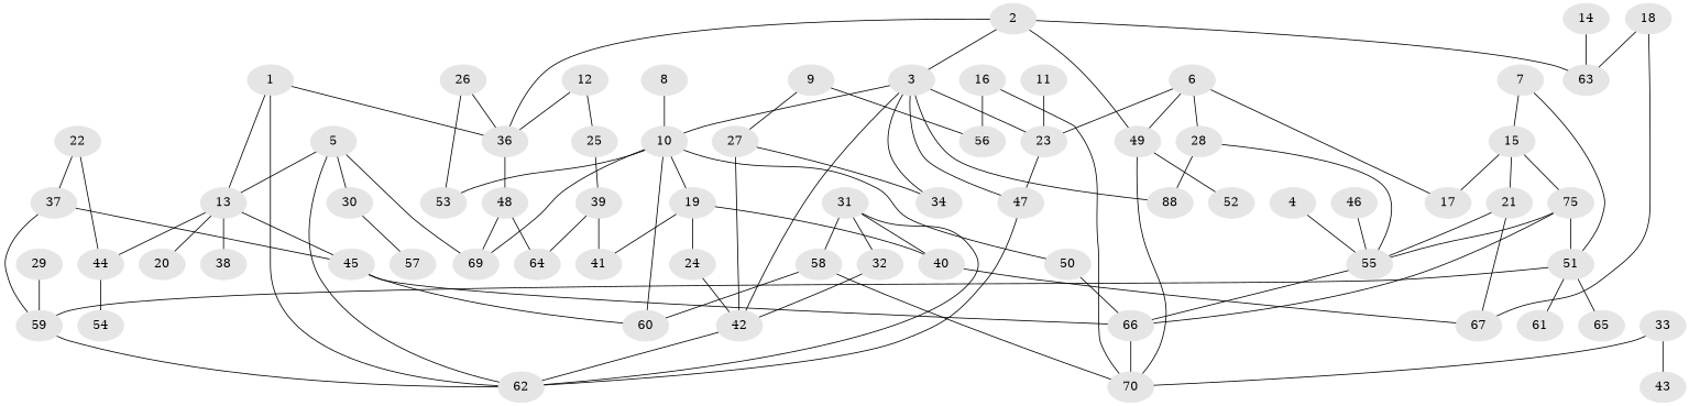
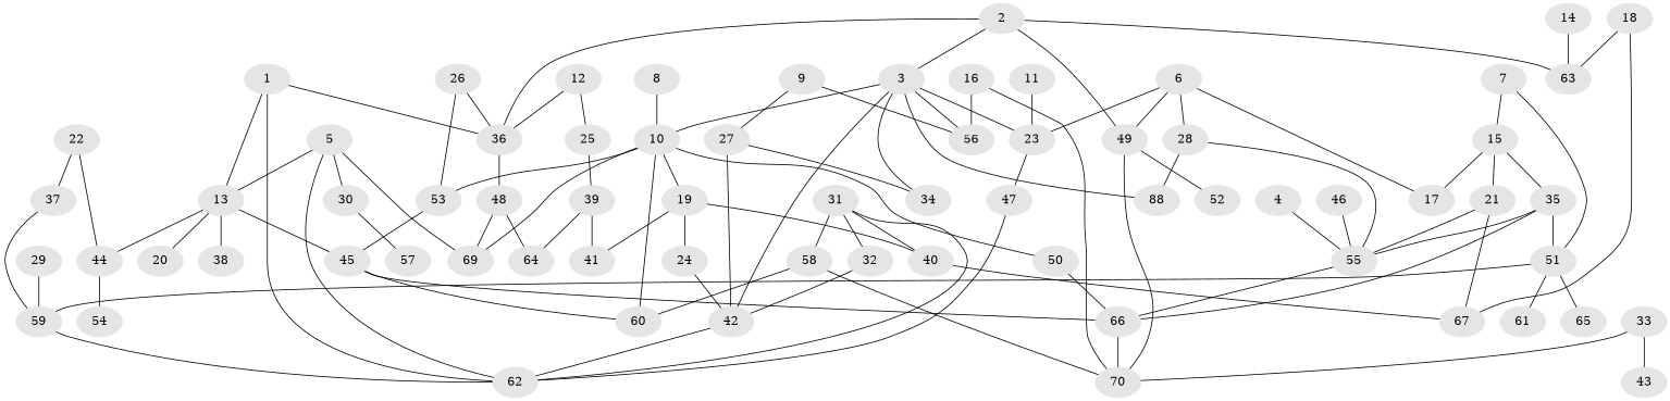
  graph {
    node [color=gray90 style=filled]
    1
    13
    36
    62
    20
    38
    44
    45
    48
    2
    3
    49
    63
    10
    23
    34
    42
    47
    n19 [label=88]
    70
    52
    69
    19
    50
    53
    60
    4
    55
    66
    5
    30
    57
    6
    17
    28
    7
    15
    51
    21
-   35 [label=75]
+   35
    59
    61
    65
    8
    9
    27
    56
    24
    40
    41
    11
    12
    25
    39
    54
    14
    67
    16
    18
    22
    37
    64
    26
    29
    31
    32
    58
    33
    43
    46
    1 -- 13
    1 -- 36
    1 -- 62
    13 -- 20
    13 -- 38
    13 -- 44
    13 -- 45
    36 -- 48
    44 -- 54
    45 -- 60
    45 -- 66
    48 -- 69
    48 -- 64
    2 -- 36
    2 -- 3
    2 -- 49
    2 -- 63
    3 -- 10
    3 -- 23
    3 -- 34
    3 -- 42
-   3 -- 47
+   3 -- 56
    3 -- n19
    49 -- 70
    49 -- 52
    10 -- 69
    10 -- 19
    10 -- 50
    10 -- 53
    10 -- 60
    23 -- 47
    42 -- 62
    47 -- 62
    19 -- 24
    19 -- 40
    19 -- 41
    50 -- 66
    4 -- 55
    55 -- 66
    66 -- 70
    5 -- 13
    5 -- 62
    5 -- 69
    5 -- 30
    30 -- 57
    6 -- 49
    6 -- 23
    6 -- 17
    6 -- 28
    28 -- n19
    28 -- 55
    7 -- 15
    7 -- 51
    15 -- 17
    15 -- 21
    15 -- 35
    51 -- 59
    51 -- 61
    51 -- 65
    21 -- 55
    21 -- 67
    35 -- 55
    35 -- 66
    35 -- 51
    59 -- 62
    8 -- 10
    9 -- 27
    9 -- 56
    27 -- 34
    27 -- 42
    24 -- 42
    40 -- 67
    11 -- 23
    12 -- 36
    12 -- 25
    25 -- 39
    39 -- 41
    39 -- 64
    14 -- 63
    16 -- 70
    16 -- 56
    18 -- 63
    18 -- 67
    22 -- 44
    22 -- 37
-   37 -- 45
+   53 -- 45
    37 -- 59
    26 -- 36
    26 -- 53
    29 -- 59
    31 -- 62
    31 -- 40
    31 -- 32
    31 -- 58
    32 -- 42
    58 -- 70
    58 -- 60
    33 -- 70
    33 -- 43
    46 -- 55
  }
